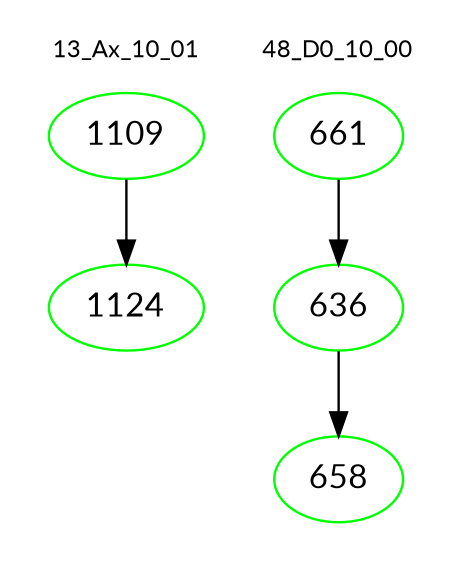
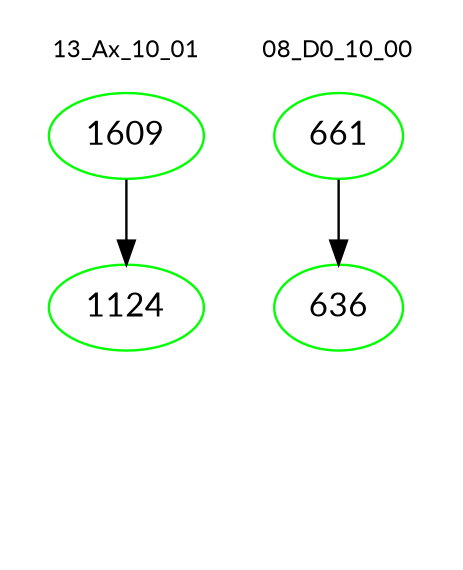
  digraph {
    fontname=Lato
    node [color=green fontname=Lato]
    edge [color=black fontname=Lato]
-   n1 [label=1109]
+   n1 [label=1609]
    n2 [label=1124]
    n3 [label=661]
    n4 [label=636]
-   n5 [label=658]
    subgraph cluster_1 {
      color=white
      fontsize=10
      label="13_Ax_10_01"
      n1
      n2
    }
    subgraph cluster_2 {
      color=white
      fontsize=10
-     label="48_D0_10_00"
+     label="08_D0_10_00"
      n3
      n4
-     n5
    }
    n1 -> n2
    n3 -> n4
-   n4 -> n5
  }
